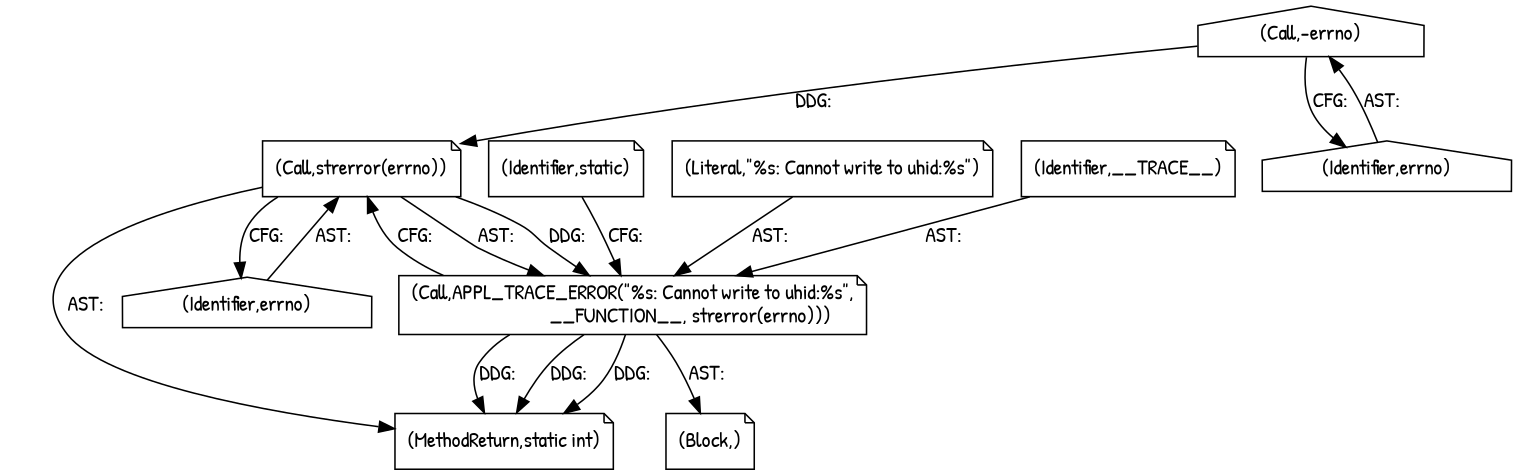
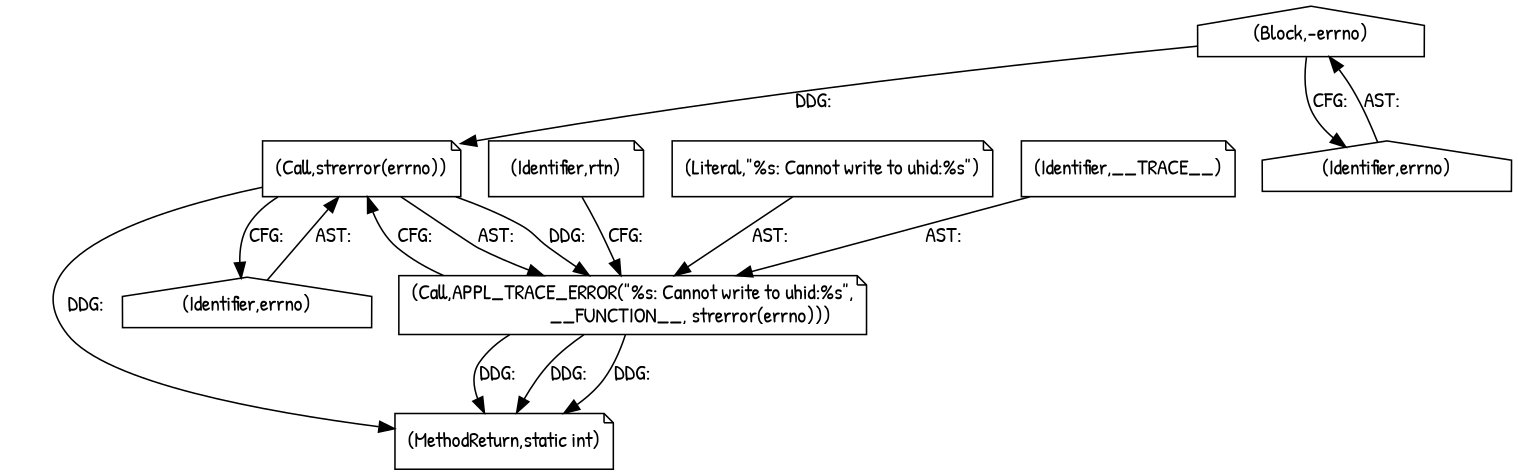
  digraph {
    fontname="Patrick Hand"
    node [fontname="Patrick Hand" shape=note]
    edge [fontname="Patrick Hand"]
    n1 [label="(Call,strerror(errno))"]
    n2 [label="(Call,APPL_TRACE_ERROR(\"%s: Cannot write to uhid:%s\",\n                         __FUNCTION__, strerror(errno)))"]
    n3 [label="(MethodReturn,static int)"]
    n4 [label="(Identifier,errno)" shape=house]
-   n5 [label="(Block,)"]
-   n6 [label="(Call,-errno)" shape=house]
+   n6 [label="(Block,-errno)" shape=house]
    n7 [label="(Identifier,errno)" shape=house]
-   n8 [label="(Identifier,static)"]
+   n8 [label="(Identifier,rtn)"]
    n9 [label="(Literal,\"%s: Cannot write to uhid:%s\")"]
    n10 [label="(Identifier,__TRACE__)"]
    n1 -> n2 [label="AST: "]
    n1 -> n2 [label="DDG: "]
-   n1 -> n3 [label="AST: "]
+   n1 -> n3 [label="DDG: "]
    n1 -> n4 [label="CFG: "]
    n2 -> n1 [label="CFG: "]
    n2 -> n3 [label="DDG: "]
    n2 -> n3 [label="DDG: "]
    n2 -> n3 [label="DDG: "]
-   n2 -> n5 [label="AST: "]
    n4 -> n1 [label="AST: "]
    n6 -> n1 [label="DDG: "]
    n6 -> n7 [label="CFG: "]
    n7 -> n6 [label="AST: "]
    n8 -> n2 [label="CFG: "]
    n9 -> n2 [label="AST: "]
    n10 -> n2 [label="AST: "]
  }
